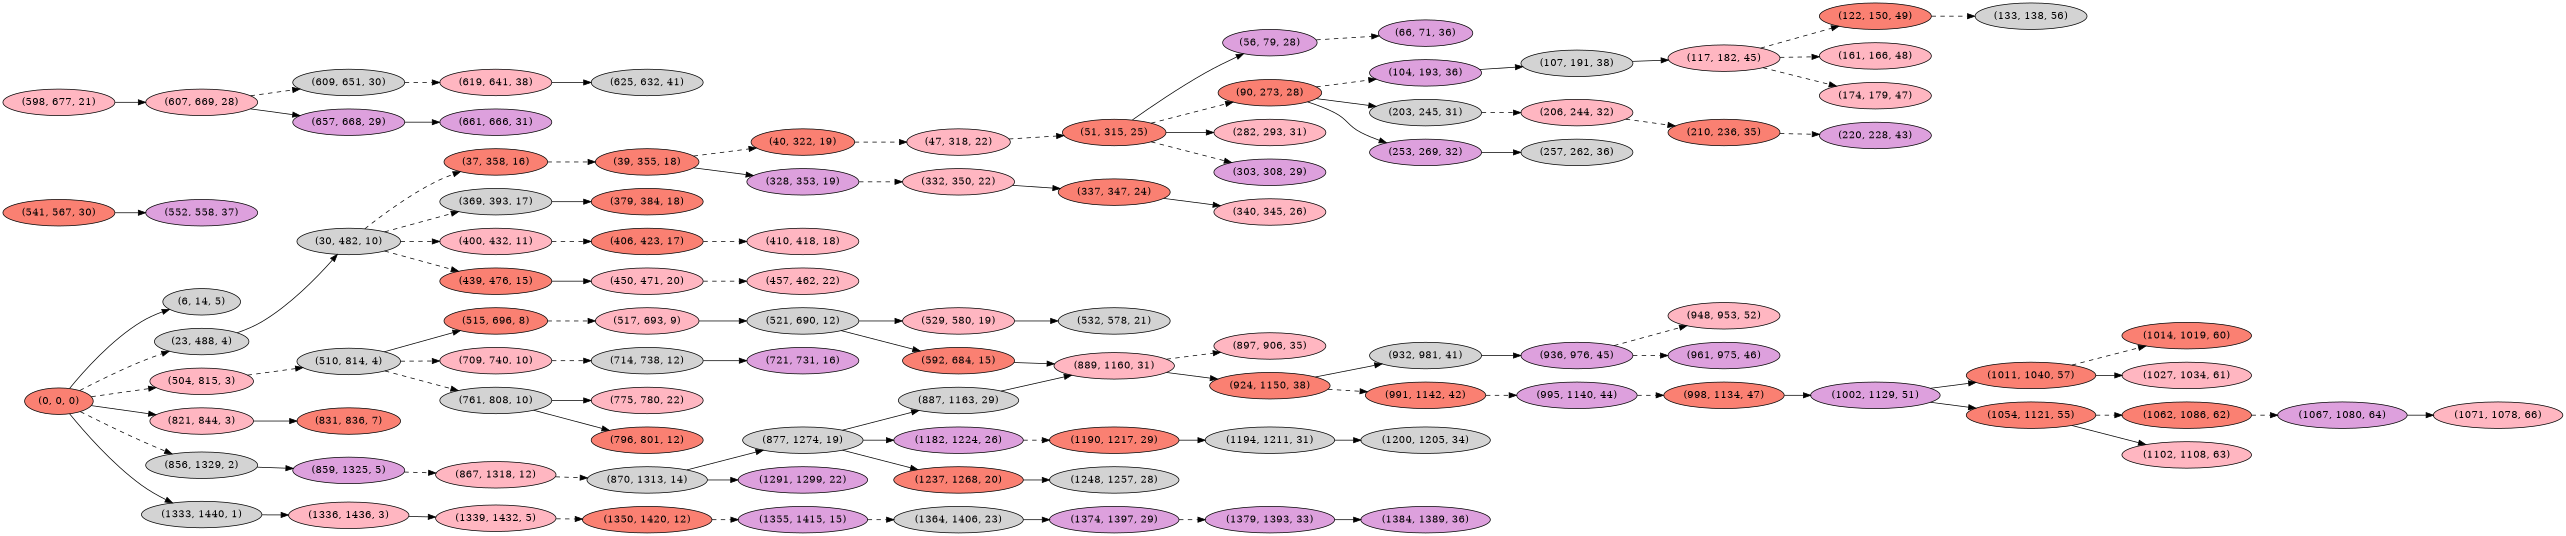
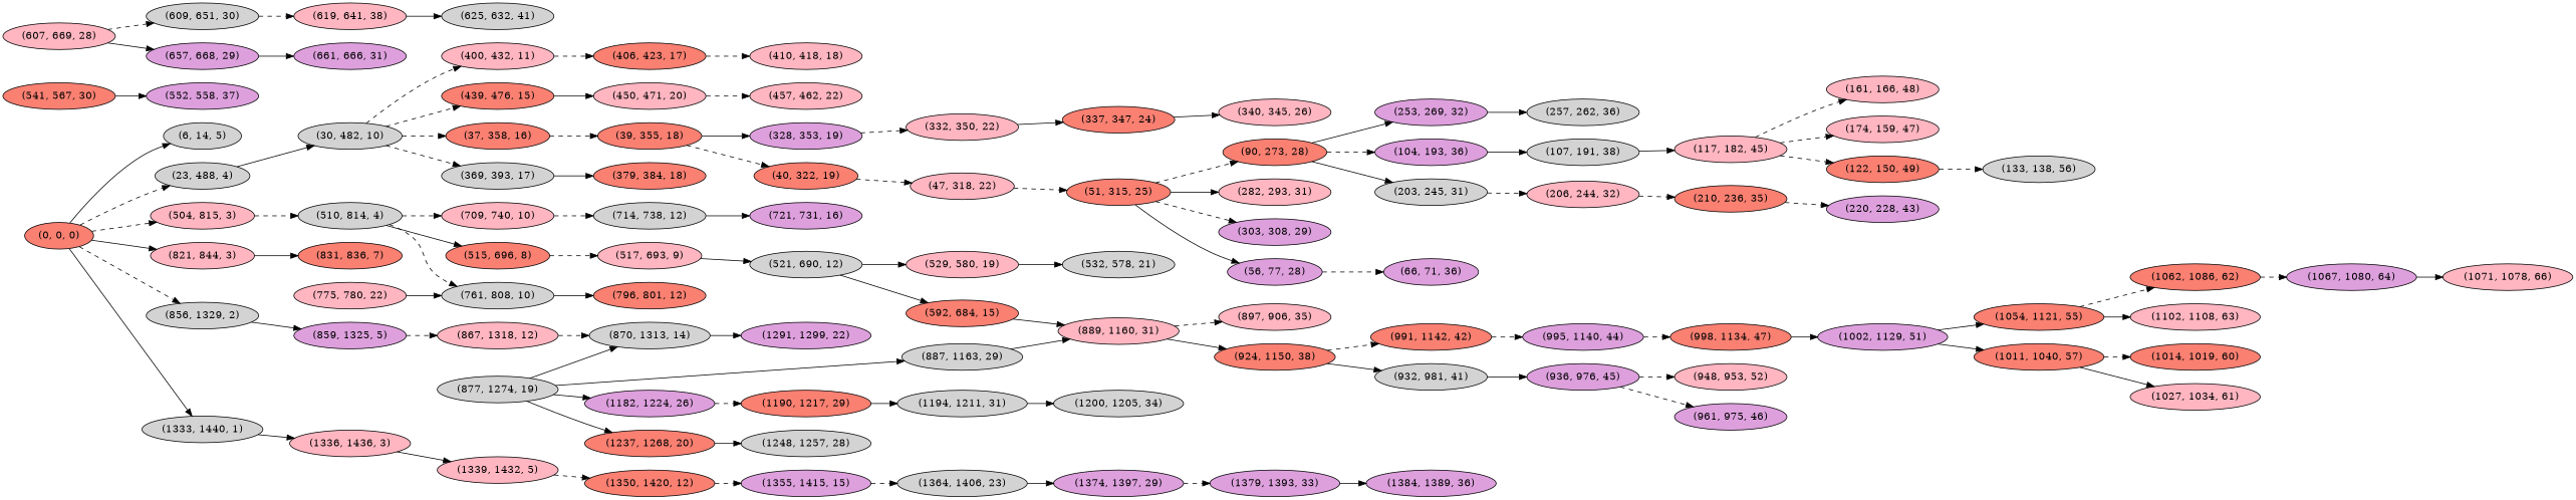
  digraph {
    rankdir=LR
    node [fillcolor=lightpink style=filled]
    edge [style=solid]
    "(0, 0, 0)" [fillcolor=salmon]
    "(6, 14, 5)" [fillcolor=lightgrey]
    "(23, 488, 4)" [fillcolor=lightgrey]
    "(504, 815, 3)"
    "(821, 844, 3)"
    "(856, 1329, 2)" [fillcolor=lightgrey]
    "(1333, 1440, 1)" [fillcolor=lightgrey]
    "(30, 482, 10)" [fillcolor=lightgrey]
    "(510, 814, 4)" [fillcolor=lightgrey]
    "(831, 836, 7)" [fillcolor=salmon]
    "(859, 1325, 5)" [fillcolor=plum]
    "(1336, 1436, 3)"
    "(37, 358, 16)" [fillcolor=salmon]
    n14 [fillcolor=lightgrey label="(369, 393, 17)"]
    "(400, 432, 11)"
    "(439, 476, 15)" [fillcolor=salmon]
    "(39, 355, 18)" [fillcolor=salmon]
    "(379, 384, 18)" [fillcolor=salmon]
    "(406, 423, 17)" [fillcolor=salmon]
    "(450, 471, 20)"
    "(40, 322, 19)" [fillcolor=salmon]
    "(328, 353, 19)" [fillcolor=plum]
    "(47, 318, 22)"
    "(332, 350, 22)"
    "(51, 315, 25)" [fillcolor=salmon]
-   "(56, 79, 28)" [fillcolor=plum]
+   "(56, 79, 28)" [fillcolor=plum label="(56, 77, 28)"]
    "(90, 273, 28)" [fillcolor=salmon]
    "(282, 293, 31)"
    "(303, 308, 29)" [fillcolor=plum]
    "(66, 71, 36)" [fillcolor=plum]
    "(104, 193, 36)" [fillcolor=plum]
    "(203, 245, 31)" [fillcolor=lightgrey]
    "(253, 269, 32)" [fillcolor=plum]
    "(107, 191, 38)" [fillcolor=lightgrey]
    "(206, 244, 32)"
    "(257, 262, 36)" [fillcolor=lightgrey]
    "(117, 182, 45)"
    "(122, 150, 49)" [fillcolor=salmon]
    "(161, 166, 48)"
-   "(174, 179, 47)"
+   "(174, 179, 47)" [label="(174, 159, 47)"]
    "(133, 138, 56)" [fillcolor=lightgrey]
    "(210, 236, 35)" [fillcolor=salmon]
    "(220, 228, 43)" [fillcolor=plum]
    "(337, 347, 24)" [fillcolor=salmon]
    "(340, 345, 26)"
    "(410, 418, 18)"
    "(457, 462, 22)"
    "(515, 696, 8)" [fillcolor=salmon]
    "(709, 740, 10)"
    "(761, 808, 10)" [fillcolor=lightgrey]
    "(517, 693, 9)"
    "(714, 738, 12)" [fillcolor=lightgrey]
    "(775, 780, 22)"
    "(796, 801, 12)" [fillcolor=salmon]
    "(521, 690, 12)" [fillcolor=lightgrey]
    "(529, 580, 19)"
    "(592, 684, 15)" [fillcolor=salmon]
    "(532, 578, 21)" [fillcolor=lightgrey]
    "(889, 1160, 31)"
    "(541, 567, 30)" [fillcolor=salmon]
    "(552, 558, 37)" [fillcolor=plum]
-   "(598, 677, 21)"
    "(607, 669, 28)"
    "(609, 651, 30)" [fillcolor=lightgrey]
    "(657, 668, 29)" [fillcolor=plum]
    "(619, 641, 38)"
    "(661, 666, 31)" [fillcolor=plum]
    "(625, 632, 41)" [fillcolor=lightgrey]
    "(721, 731, 16)" [fillcolor=plum]
    "(867, 1318, 12)"
    "(870, 1313, 14)" [fillcolor=lightgrey]
    "(877, 1274, 19)" [fillcolor=lightgrey]
    "(1291, 1299, 22)" [fillcolor=plum]
    "(887, 1163, 29)" [fillcolor=lightgrey]
    "(1182, 1224, 26)" [fillcolor=plum]
    "(1237, 1268, 20)" [fillcolor=salmon]
    "(1190, 1217, 29)" [fillcolor=salmon]
    "(1248, 1257, 28)" [fillcolor=lightgrey]
    "(897, 906, 35)"
    "(924, 1150, 38)" [fillcolor=salmon]
    "(932, 981, 41)" [fillcolor=lightgrey]
    "(991, 1142, 42)" [fillcolor=salmon]
    "(936, 976, 45)" [fillcolor=plum]
    "(995, 1140, 44)" [fillcolor=plum]
    "(948, 953, 52)"
    "(961, 975, 46)" [fillcolor=plum]
    "(998, 1134, 47)" [fillcolor=salmon]
    "(1002, 1129, 51)" [fillcolor=plum]
    "(1011, 1040, 57)" [fillcolor=salmon]
    "(1054, 1121, 55)" [fillcolor=salmon]
    "(1014, 1019, 60)" [fillcolor=salmon]
    "(1027, 1034, 61)"
    "(1062, 1086, 62)" [fillcolor=salmon]
    "(1102, 1108, 63)"
    "(1067, 1080, 64)" [fillcolor=plum]
    "(1071, 1078, 66)"
    "(1194, 1211, 31)" [fillcolor=lightgrey]
    "(1200, 1205, 34)" [fillcolor=lightgrey]
    "(1339, 1432, 5)"
    "(1350, 1420, 12)" [fillcolor=salmon]
    "(1355, 1415, 15)" [fillcolor=plum]
    "(1364, 1406, 23)" [fillcolor=lightgrey]
    "(1374, 1397, 29)" [fillcolor=plum]
    "(1379, 1393, 33)" [fillcolor=plum]
    "(1384, 1389, 36)" [fillcolor=plum]
    "(0, 0, 0)" -> "(6, 14, 5)"
    "(0, 0, 0)" -> "(23, 488, 4)" [style=dashed]
    "(0, 0, 0)" -> "(504, 815, 3)" [style=dashed]
    "(0, 0, 0)" -> "(821, 844, 3)"
    "(0, 0, 0)" -> "(856, 1329, 2)" [style=dashed]
    "(0, 0, 0)" -> "(1333, 1440, 1)"
    "(23, 488, 4)" -> "(30, 482, 10)"
    "(504, 815, 3)" -> "(510, 814, 4)" [style=dashed]
    "(821, 844, 3)" -> "(831, 836, 7)"
    "(856, 1329, 2)" -> "(859, 1325, 5)"
    "(1333, 1440, 1)" -> "(1336, 1436, 3)"
    "(30, 482, 10)" -> "(37, 358, 16)" [style=dashed]
    "(30, 482, 10)" -> n14 [style=dashed]
    "(30, 482, 10)" -> "(400, 432, 11)" [style=dashed]
    "(30, 482, 10)" -> "(439, 476, 15)" [style=dashed]
    "(510, 814, 4)" -> "(515, 696, 8)"
    "(510, 814, 4)" -> "(709, 740, 10)" [style=dashed]
    "(510, 814, 4)" -> "(761, 808, 10)" [style=dashed]
    "(859, 1325, 5)" -> "(867, 1318, 12)" [style=dashed]
    "(1336, 1436, 3)" -> "(1339, 1432, 5)"
    "(37, 358, 16)" -> "(39, 355, 18)" [style=dashed]
    n14 -> "(379, 384, 18)"
    "(400, 432, 11)" -> "(406, 423, 17)" [style=dashed]
    "(439, 476, 15)" -> "(450, 471, 20)"
    "(39, 355, 18)" -> "(40, 322, 19)" [style=dashed]
    "(39, 355, 18)" -> "(328, 353, 19)"
    "(406, 423, 17)" -> "(410, 418, 18)" [style=dashed]
    "(450, 471, 20)" -> "(457, 462, 22)" [style=dashed]
    "(40, 322, 19)" -> "(47, 318, 22)" [style=dashed]
    "(328, 353, 19)" -> "(332, 350, 22)" [style=dashed]
    "(47, 318, 22)" -> "(51, 315, 25)" [style=dashed]
    "(332, 350, 22)" -> "(337, 347, 24)"
    "(51, 315, 25)" -> "(56, 79, 28)"
    "(51, 315, 25)" -> "(90, 273, 28)" [style=dashed]
    "(51, 315, 25)" -> "(282, 293, 31)"
    "(51, 315, 25)" -> "(303, 308, 29)" [style=dashed]
    "(56, 79, 28)" -> "(66, 71, 36)" [style=dashed]
    "(90, 273, 28)" -> "(104, 193, 36)" [style=dashed]
    "(90, 273, 28)" -> "(203, 245, 31)"
    "(90, 273, 28)" -> "(253, 269, 32)"
    "(104, 193, 36)" -> "(107, 191, 38)"
    "(203, 245, 31)" -> "(206, 244, 32)" [style=dashed]
    "(253, 269, 32)" -> "(257, 262, 36)"
    "(107, 191, 38)" -> "(117, 182, 45)"
    "(206, 244, 32)" -> "(210, 236, 35)" [style=dashed]
    "(117, 182, 45)" -> "(122, 150, 49)" [style=dashed]
    "(117, 182, 45)" -> "(161, 166, 48)" [style=dashed]
    "(117, 182, 45)" -> "(174, 179, 47)" [style=dashed]
    "(122, 150, 49)" -> "(133, 138, 56)" [style=dashed]
    "(210, 236, 35)" -> "(220, 228, 43)" [style=dashed]
    "(337, 347, 24)" -> "(340, 345, 26)"
    "(515, 696, 8)" -> "(517, 693, 9)" [style=dashed]
    "(709, 740, 10)" -> "(714, 738, 12)" [style=dashed]
-   "(761, 808, 10)" -> "(775, 780, 22)"
+   "(775, 780, 22)" -> "(761, 808, 10)"
    "(761, 808, 10)" -> "(796, 801, 12)"
    "(517, 693, 9)" -> "(521, 690, 12)"
    "(714, 738, 12)" -> "(721, 731, 16)"
    "(521, 690, 12)" -> "(529, 580, 19)"
    "(521, 690, 12)" -> "(592, 684, 15)"
    "(529, 580, 19)" -> "(532, 578, 21)"
    "(592, 684, 15)" -> "(889, 1160, 31)"
    "(889, 1160, 31)" -> "(897, 906, 35)" [style=dashed]
    "(889, 1160, 31)" -> "(924, 1150, 38)"
    "(541, 567, 30)" -> "(552, 558, 37)"
-   "(598, 677, 21)" -> "(607, 669, 28)"
    "(607, 669, 28)" -> "(609, 651, 30)" [style=dashed]
    "(607, 669, 28)" -> "(657, 668, 29)"
    "(609, 651, 30)" -> "(619, 641, 38)" [style=dashed]
    "(657, 668, 29)" -> "(661, 666, 31)"
    "(619, 641, 38)" -> "(625, 632, 41)"
    "(867, 1318, 12)" -> "(870, 1313, 14)" [style=dashed]
-   "(870, 1313, 14)" -> "(877, 1274, 19)"
+   "(877, 1274, 19)" -> "(870, 1313, 14)"
    "(870, 1313, 14)" -> "(1291, 1299, 22)"
    "(877, 1274, 19)" -> "(887, 1163, 29)"
    "(877, 1274, 19)" -> "(1182, 1224, 26)"
    "(877, 1274, 19)" -> "(1237, 1268, 20)"
    "(887, 1163, 29)" -> "(889, 1160, 31)"
    "(1182, 1224, 26)" -> "(1190, 1217, 29)" [style=dashed]
    "(1237, 1268, 20)" -> "(1248, 1257, 28)"
    "(1190, 1217, 29)" -> "(1194, 1211, 31)"
    "(924, 1150, 38)" -> "(932, 981, 41)"
    "(924, 1150, 38)" -> "(991, 1142, 42)" [style=dashed]
    "(932, 981, 41)" -> "(936, 976, 45)"
    "(991, 1142, 42)" -> "(995, 1140, 44)" [style=dashed]
    "(936, 976, 45)" -> "(948, 953, 52)" [style=dashed]
    "(936, 976, 45)" -> "(961, 975, 46)" [style=dashed]
    "(995, 1140, 44)" -> "(998, 1134, 47)" [style=dashed]
    "(998, 1134, 47)" -> "(1002, 1129, 51)"
    "(1002, 1129, 51)" -> "(1011, 1040, 57)"
    "(1002, 1129, 51)" -> "(1054, 1121, 55)"
    "(1011, 1040, 57)" -> "(1014, 1019, 60)" [style=dashed]
    "(1011, 1040, 57)" -> "(1027, 1034, 61)"
    "(1054, 1121, 55)" -> "(1062, 1086, 62)" [style=dashed]
    "(1054, 1121, 55)" -> "(1102, 1108, 63)"
    "(1062, 1086, 62)" -> "(1067, 1080, 64)" [style=dashed]
    "(1067, 1080, 64)" -> "(1071, 1078, 66)"
    "(1194, 1211, 31)" -> "(1200, 1205, 34)"
    "(1339, 1432, 5)" -> "(1350, 1420, 12)" [style=dashed]
    "(1350, 1420, 12)" -> "(1355, 1415, 15)" [style=dashed]
    "(1355, 1415, 15)" -> "(1364, 1406, 23)" [style=dashed]
    "(1364, 1406, 23)" -> "(1374, 1397, 29)"
    "(1374, 1397, 29)" -> "(1379, 1393, 33)" [style=dashed]
    "(1379, 1393, 33)" -> "(1384, 1389, 36)"
  }
